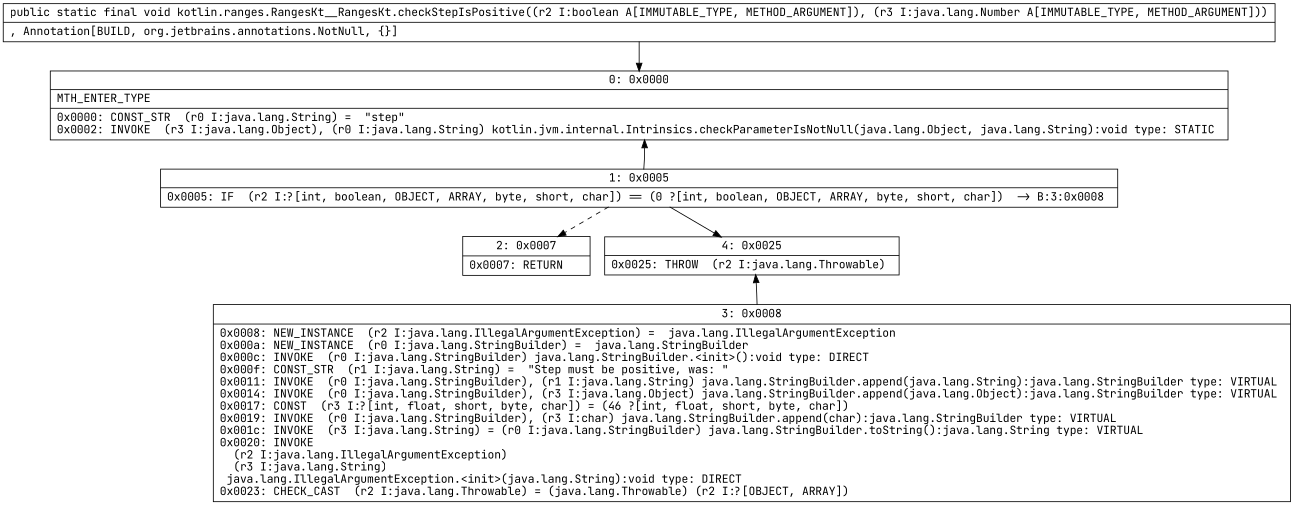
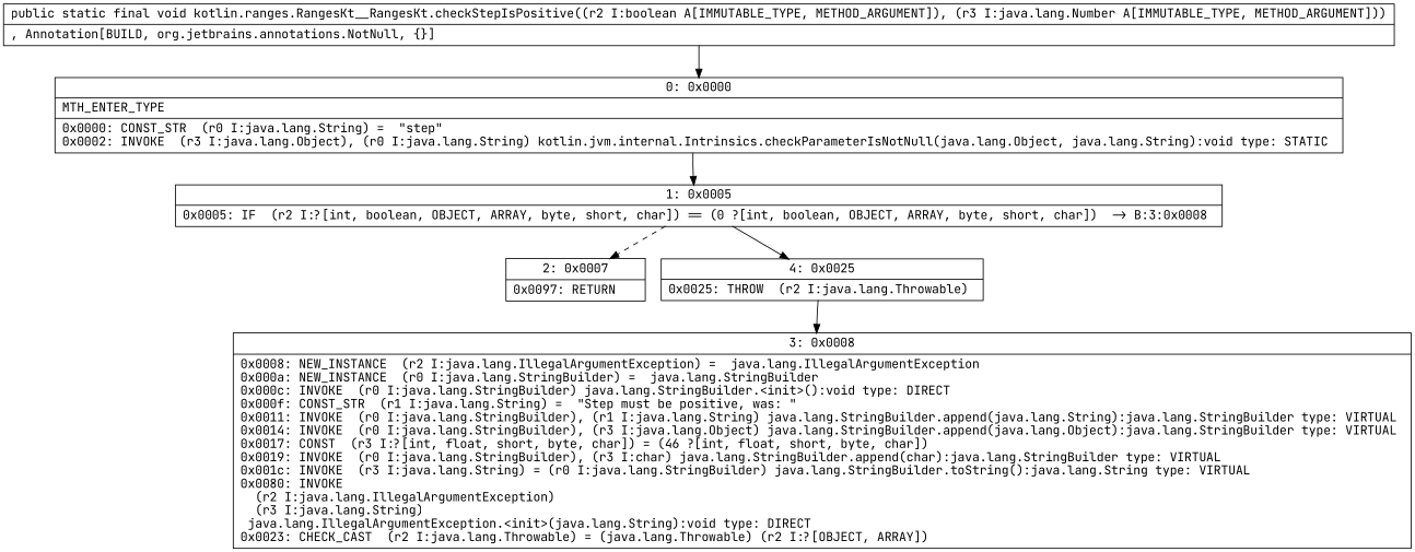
  digraph {
    fontname="JetBrains Mono"
    node [fontname="JetBrains Mono" shape=record]
    edge [fontname="JetBrains Mono"]
    n1 [label="{0\:\ 0x0000|MTH_ENTER_TYPE\l|0x0000: CONST_STR  (r0 I:java.lang.String) =  \"step\" \l0x0002: INVOKE  (r3 I:java.lang.Object), (r0 I:java.lang.String) kotlin.jvm.internal.Intrinsics.checkParameterIsNotNull(java.lang.Object, java.lang.String):void type: STATIC \l}"]
    n2 [label="{1\:\ 0x0005|0x0005: IF  (r2 I:?[int, boolean, OBJECT, ARRAY, byte, short, char]) == (0 ?[int, boolean, OBJECT, ARRAY, byte, short, char])  \-\> B:3:0x0008 \l}"]
-   n3 [label="{2\:\ 0x0007|0x0007: RETURN   \l}"]
+   n3 [label="{2\:\ 0x0007|0x0097: RETURN   \l}"]
    n4 [label="{4\:\ 0x0025|0x0025: THROW  (r2 I:java.lang.Throwable) \l}"]
-   n5 [label="{3\:\ 0x0008|0x0008: NEW_INSTANCE  (r2 I:java.lang.IllegalArgumentException) =  java.lang.IllegalArgumentException \l0x000a: NEW_INSTANCE  (r0 I:java.lang.StringBuilder) =  java.lang.StringBuilder \l0x000c: INVOKE  (r0 I:java.lang.StringBuilder) java.lang.StringBuilder.\<init\>():void type: DIRECT \l0x000f: CONST_STR  (r1 I:java.lang.String) =  \"Step must be positive, was: \" \l0x0011: INVOKE  (r0 I:java.lang.StringBuilder), (r1 I:java.lang.String) java.lang.StringBuilder.append(java.lang.String):java.lang.StringBuilder type: VIRTUAL \l0x0014: INVOKE  (r0 I:java.lang.StringBuilder), (r3 I:java.lang.Object) java.lang.StringBuilder.append(java.lang.Object):java.lang.StringBuilder type: VIRTUAL \l0x0017: CONST  (r3 I:?[int, float, short, byte, char]) = (46 ?[int, float, short, byte, char]) \l0x0019: INVOKE  (r0 I:java.lang.StringBuilder), (r3 I:char) java.lang.StringBuilder.append(char):java.lang.StringBuilder type: VIRTUAL \l0x001c: INVOKE  (r3 I:java.lang.String) = (r0 I:java.lang.StringBuilder) java.lang.StringBuilder.toString():java.lang.String type: VIRTUAL \l0x0020: INVOKE  \l  (r2 I:java.lang.IllegalArgumentException)\l  (r3 I:java.lang.String)\l java.lang.IllegalArgumentException.\<init\>(java.lang.String):void type: DIRECT \l0x0023: CHECK_CAST  (r2 I:java.lang.Throwable) = (java.lang.Throwable) (r2 I:?[OBJECT, ARRAY]) \l}"]
+   n5 [label="{3\:\ 0x0008|0x0008: NEW_INSTANCE  (r2 I:java.lang.IllegalArgumentException) =  java.lang.IllegalArgumentException \l0x000a: NEW_INSTANCE  (r0 I:java.lang.StringBuilder) =  java.lang.StringBuilder \l0x000c: INVOKE  (r0 I:java.lang.StringBuilder) java.lang.StringBuilder.\<init\>():void type: DIRECT \l0x000f: CONST_STR  (r1 I:java.lang.String) =  \"Step must be positive, was: \" \l0x0011: INVOKE  (r0 I:java.lang.StringBuilder), (r1 I:java.lang.String) java.lang.StringBuilder.append(java.lang.String):java.lang.StringBuilder type: VIRTUAL \l0x0014: INVOKE  (r0 I:java.lang.StringBuilder), (r3 I:java.lang.Object) java.lang.StringBuilder.append(java.lang.Object):java.lang.StringBuilder type: VIRTUAL \l0x0017: CONST  (r3 I:?[int, float, short, byte, char]) = (46 ?[int, float, short, byte, char]) \l0x0019: INVOKE  (r0 I:java.lang.StringBuilder), (r3 I:char) java.lang.StringBuilder.append(char):java.lang.StringBuilder type: VIRTUAL \l0x001c: INVOKE  (r3 I:java.lang.String) = (r0 I:java.lang.StringBuilder) java.lang.StringBuilder.toString():java.lang.String type: VIRTUAL \l0x0080: INVOKE  \l  (r2 I:java.lang.IllegalArgumentException)\l  (r3 I:java.lang.String)\l java.lang.IllegalArgumentException.\<init\>(java.lang.String):void type: DIRECT \l0x0023: CHECK_CAST  (r2 I:java.lang.Throwable) = (java.lang.Throwable) (r2 I:?[OBJECT, ARRAY]) \l}"]
    n6 [label="{public static final void kotlin.ranges.RangesKt__RangesKt.checkStepIsPositive((r2 I:boolean A[IMMUTABLE_TYPE, METHOD_ARGUMENT]), (r3 I:java.lang.Number A[IMMUTABLE_TYPE, METHOD_ARGUMENT]))  | , Annotation[BUILD, org.jetbrains.annotations.NotNull, \{\}]\l}"]
-   n2 -> n1
+   n1 -> n2
    n2 -> n3 [style=dashed]
    n2 -> n4
-   n5 -> n4
+   n4 -> n5
    n6 -> n1
  }
